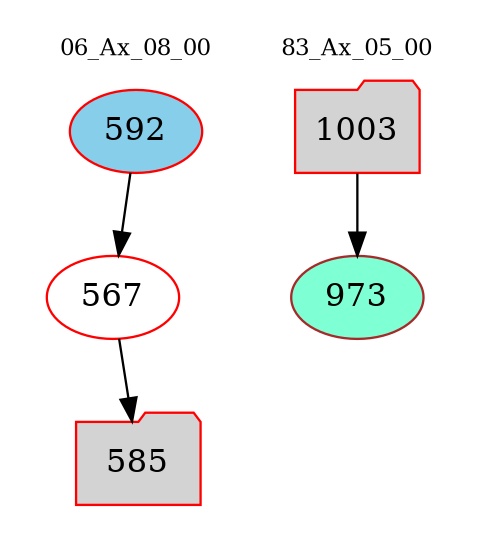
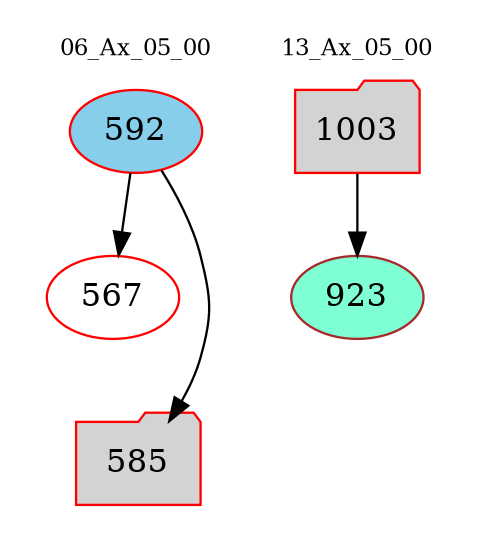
  digraph {
    node [color=red fillcolor=lightgrey shape=ellipse style=filled]
    edge [color=black]
    n1 [fillcolor=skyblue label=592]
    n2 [fillcolor=white label=567]
    n3 [label=585 shape=folder]
    n4 [label=1003 shape=folder]
-   n5 [color=brown fillcolor=aquamarine label=973]
+   n5 [color=brown fillcolor=aquamarine label=923]
    subgraph cluster_1 {
      color=white
      fontsize=10
-     label="06_Ax_08_00"
+     label="06_Ax_05_00"
      n1
      n2
      n3
    }
    subgraph cluster_2 {
      color=white
      fontsize=10
-     label="83_Ax_05_00"
+     label="13_Ax_05_00"
      n4
      n5
    }
    n1 -> n2
-   n2 -> n3
+   n1 -> n3
    n4 -> n5
  }
